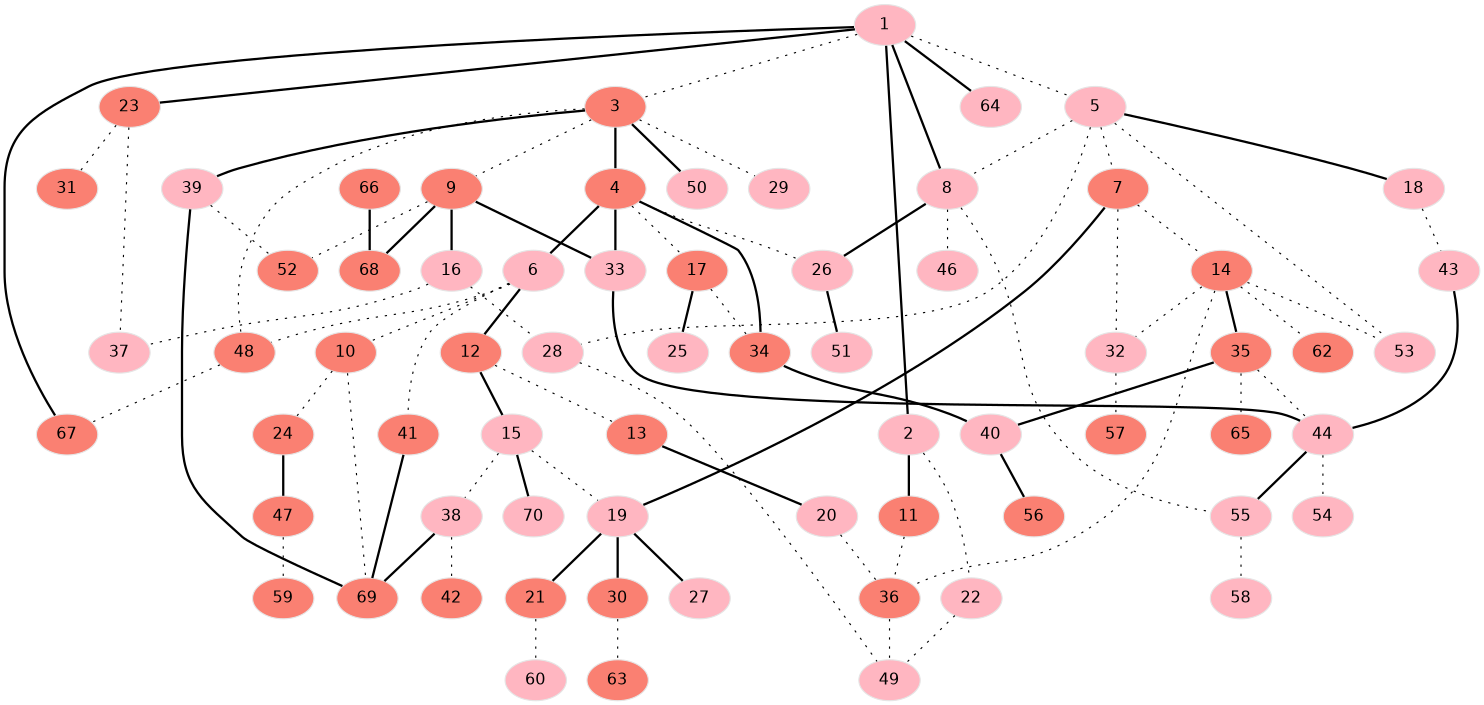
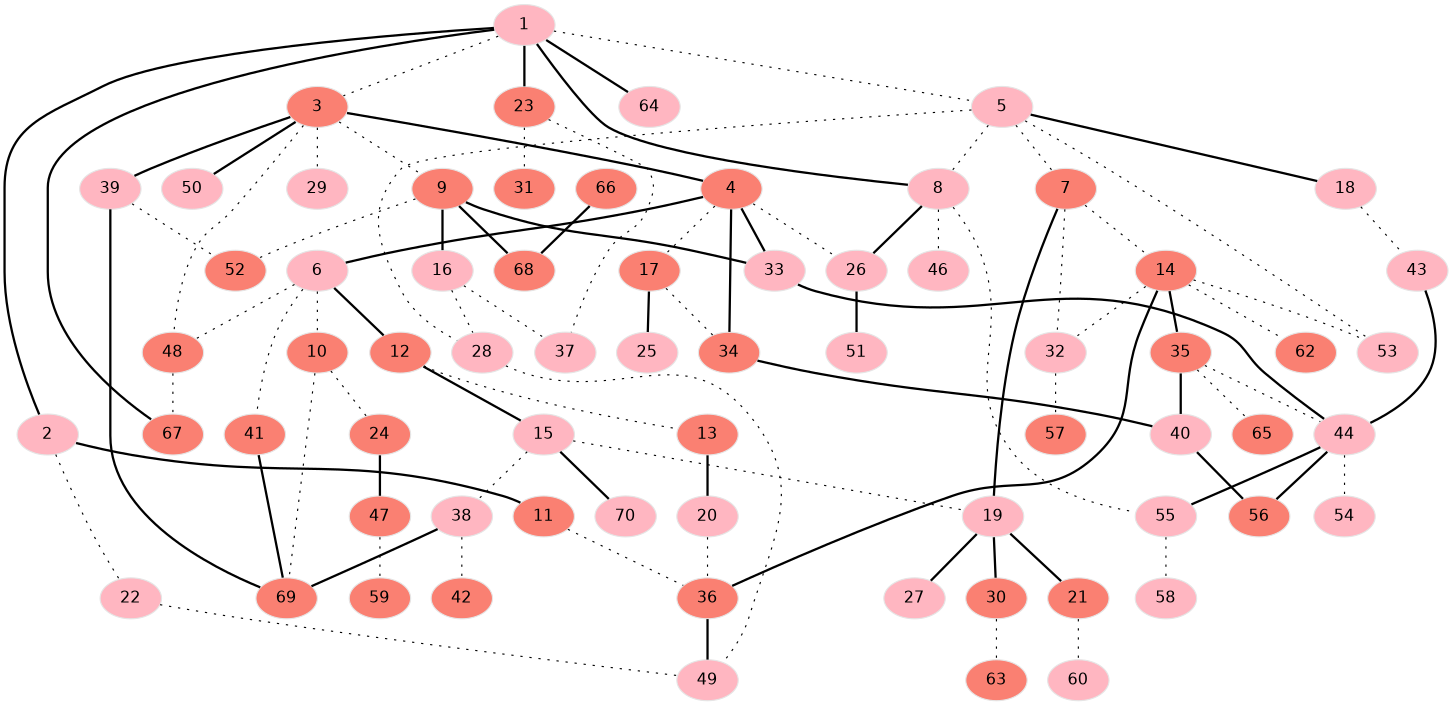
  graph {
    fontname="DejaVu Sans"
    node [color=gray90 fillcolor=lightpink fontname="DejaVu Sans" style=filled]
    edge [fontname="DejaVu Sans" style=dotted]
    1
    2
    3 [fillcolor=salmon]
    5
    8
    23 [fillcolor=salmon]
    64
    67 [fillcolor=salmon]
    11 [fillcolor=salmon]
    22
    4 [fillcolor=salmon]
    9 [fillcolor=salmon]
    29
    39
    48 [fillcolor=salmon]
    50
    7 [fillcolor=salmon]
    18
    28
    53
    26
    46
    55
    37
    31 [fillcolor=salmon]
    36 [fillcolor=salmon]
    49
    6
    17 [fillcolor=salmon]
    33
    34 [fillcolor=salmon]
    16
    52 [fillcolor=salmon]
    68 [fillcolor=salmon]
    69 [fillcolor=salmon]
    10 [fillcolor=salmon]
    12 [fillcolor=salmon]
    41 [fillcolor=salmon]
    25
    51
    44
    40
    14 [fillcolor=salmon]
    19
    32
    43
    24 [fillcolor=salmon]
    13 [fillcolor=salmon]
    15
    35 [fillcolor=salmon]
    62 [fillcolor=salmon]
    21 [fillcolor=salmon]
    27
    30 [fillcolor=salmon]
    57 [fillcolor=salmon]
    58
    47 [fillcolor=salmon]
    20
    38
    70
    65 [fillcolor=salmon]
    42 [fillcolor=salmon]
    60
    63 [fillcolor=salmon]
    59 [fillcolor=salmon]
    56 [fillcolor=salmon]
    54
    66 [fillcolor=salmon]
    1 -- 2 [style=bold]
    1 -- 3
    1 -- 5
    1 -- 8 [style=bold]
    1 -- 23 [style=bold]
    1 -- 64 [style=bold]
    1 -- 67 [style=bold]
    2 -- 11 [style=bold]
    2 -- 22
    3 -- 4 [style=bold]
    3 -- 9
    3 -- 29
    3 -- 39 [style=bold]
    3 -- 48
    3 -- 50 [style=bold]
    5 -- 8
    5 -- 7
    5 -- 18 [style=bold]
    5 -- 28
    5 -- 53
    8 -- 26 [style=bold]
    8 -- 46
    8 -- 55
    23 -- 37
    23 -- 31
    11 -- 36
    22 -- 49
    4 -- 26
    4 -- 6 [style=bold]
    4 -- 17
    4 -- 33 [style=bold]
    4 -- 34 [style=bold]
    9 -- 33 [style=bold]
    9 -- 16 [style=bold]
    9 -- 52
    9 -- 68 [style=bold]
    39 -- 52
    39 -- 69 [style=bold]
    48 -- 67
    7 -- 14
    7 -- 19 [style=bold]
    7 -- 32
    18 -- 43
    28 -- 49
    26 -- 51 [style=bold]
    55 -- 58
-   36 -- 49
+   36 -- 49 [style=bold]
    6 -- 48
    6 -- 10
    6 -- 12 [style=bold]
    6 -- 41
    17 -- 34
    17 -- 25 [style=bold]
    33 -- 44 [style=bold]
    34 -- 40 [style=bold]
    16 -- 28
    16 -- 37
    10 -- 69
    10 -- 24
    12 -- 13
    12 -- 15 [style=bold]
    41 -- 69 [style=bold]
    44 -- 55 [style=bold]
+   44 -- 56 [style=bold]
    44 -- 54
    40 -- 56 [style=bold]
    14 -- 53
-   14 -- 36
+   14 -- 36 [style=bold]
    14 -- 32
    14 -- 35 [style=bold]
    14 -- 62
    19 -- 21 [style=bold]
    19 -- 27 [style=bold]
    19 -- 30 [style=bold]
    32 -- 57
    43 -- 44 [style=bold]
    24 -- 47 [style=bold]
    13 -- 20 [style=bold]
    15 -- 19
    15 -- 38
    15 -- 70 [style=bold]
    35 -- 44
    35 -- 40 [style=bold]
    35 -- 65
    21 -- 60
    30 -- 63
    47 -- 59
    20 -- 36
    38 -- 69 [style=bold]
    38 -- 42
    66 -- 68 [style=bold]
  }
